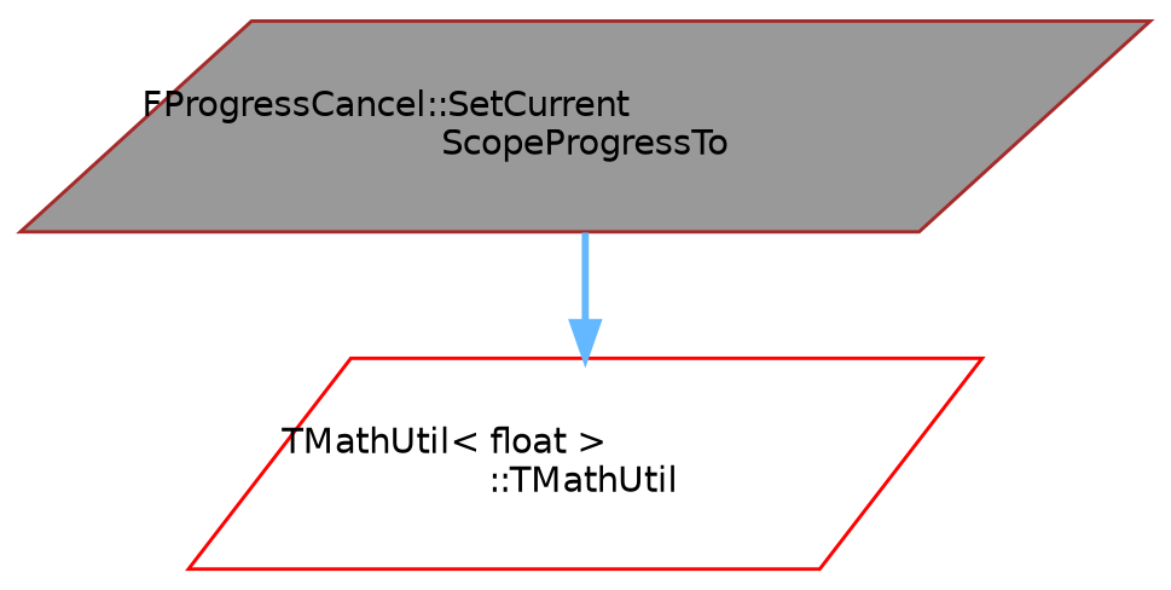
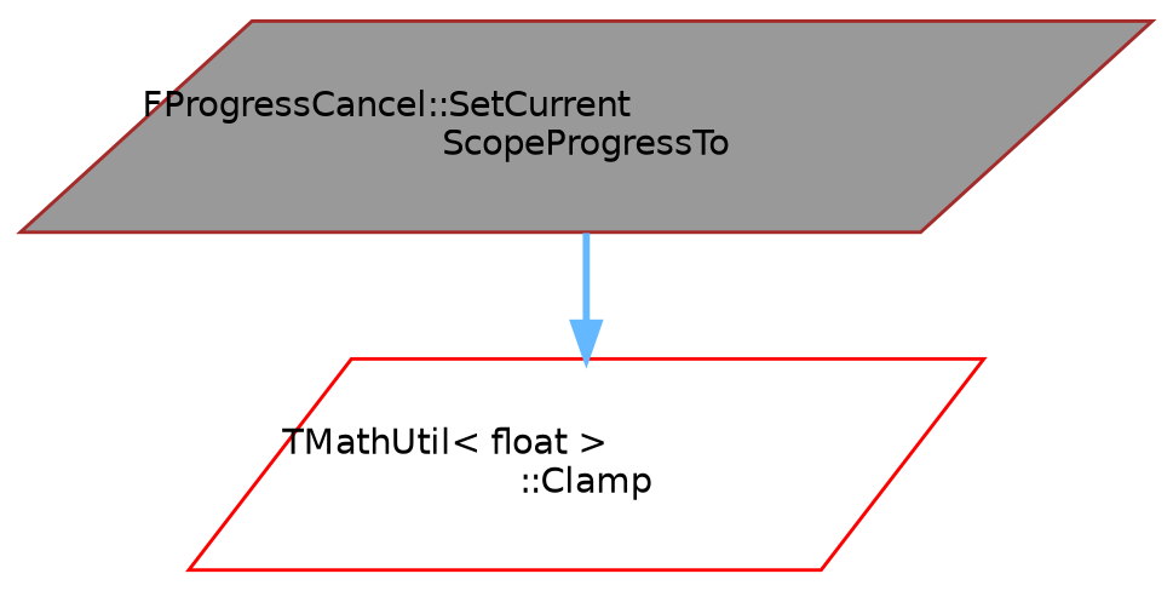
  digraph {
    rankdir=TB
    node [fontname=Helvetica fontsize=10 shape=parallelogram style=filled]
    n1 [color=brown fillcolor=grey60 fontcolor=black height=0.2 label="FProgressCancel::SetCurrent\lScopeProgressTo" width=0.4]
-   n2 [color=red fillcolor=white height=0.2 label="TMathUtil\< float \>\l::TMathUtil" width=0.4]
+   n2 [color=red fillcolor=white height=0.2 label="TMathUtil\< float \>\l::Clamp" width=0.4]
    n1 -> n2 [color=steelblue1 fontname=Helvetica fontsize=10 labelfontname=Helvetica labelfontsize=10 style=bold]
  }
